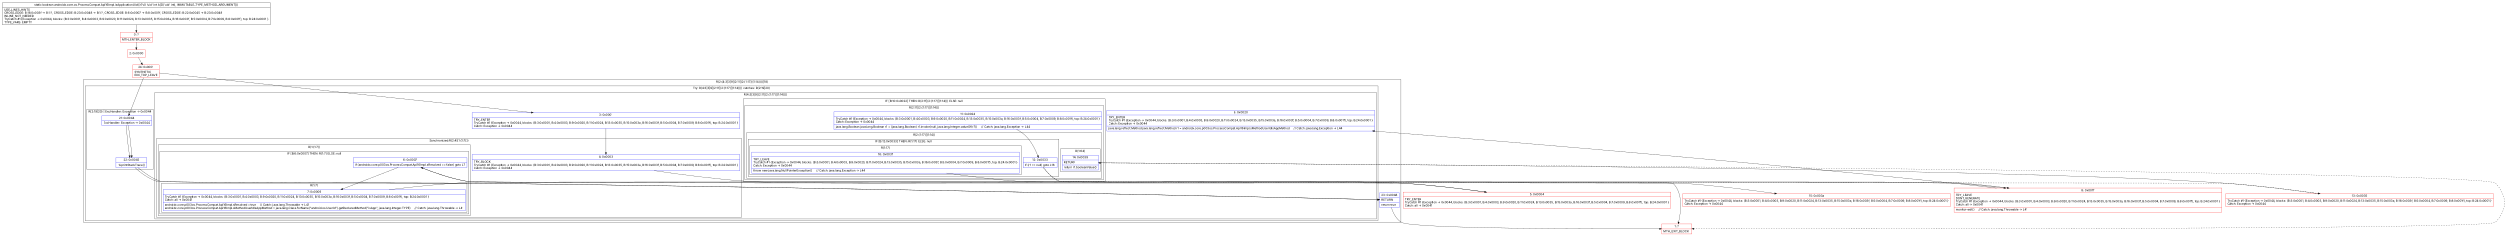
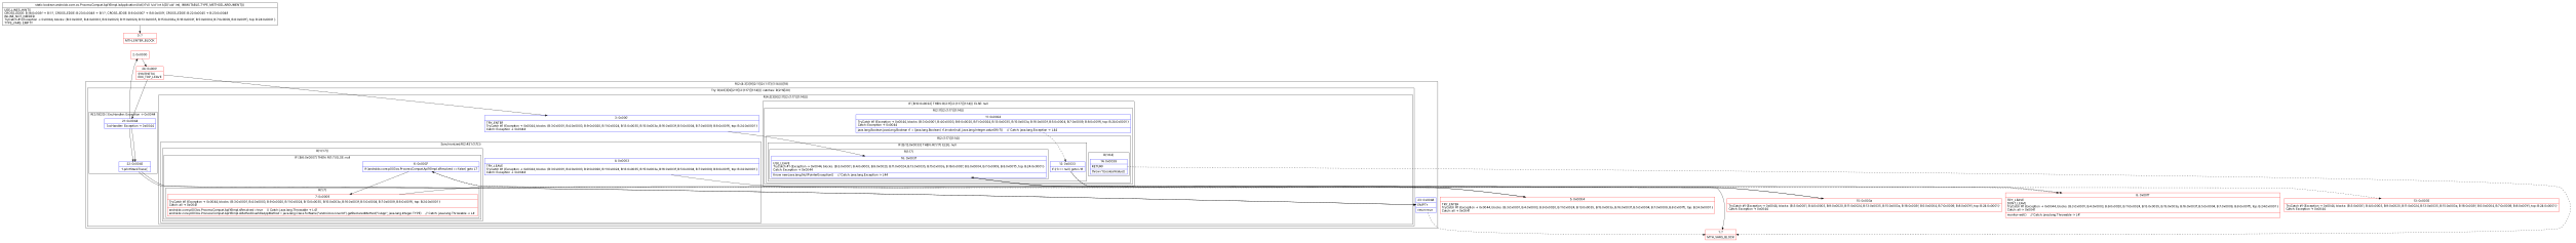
  digraph {
    fontname=Inter
    node [color=blue fontname=Inter shape=record]
    edge [fontname=Inter]
-   n1 [label="{7\:\ 0x0009|TryCatch #1 \{Exception \-\> 0x0044, blocks: (B:3:0x0001, B:4:0x0003, B:9:0x0020, B:11:0x0024, B:13:0x0035, B:15:0x003a, B:16:0x003f, B:5:0x0004, B:7:0x0009, B:8:0x001f), top: B:24:0x0001 \}\lCatch: all \-\> 0x0041\l|androidx.core.p003os.ProcessCompat.Api16Impl.sResolved = true     \/\/ Catch: java.lang.Throwable \-\> L41\landroidx.core.p003os.ProcessCompat.Api16Impl.sMethodUserIdIsAppMethod = java.lang.Class.forName(\"android.os.UserId\").getDeclaredMethod(\"isApp\", java.lang.Integer.TYPE)     \/\/ Catch: java.lang.Throwable \-\> L41\l}"]
+   n1 [color=red label="{7\:\ 0x0009|TryCatch #1 \{Exception \-\> 0x0044, blocks: (B:3:0x0001, B:4:0x0003, B:9:0x0020, B:11:0x0024, B:13:0x0035, B:15:0x003a, B:16:0x003f, B:5:0x0004, B:7:0x0009, B:8:0x001f), top: B:24:0x0001 \}\lCatch: all \-\> 0x0041\l|androidx.core.p003os.ProcessCompat.Api16Impl.sResolved = true     \/\/ Catch: java.lang.Throwable \-\> L41\landroidx.core.p003os.ProcessCompat.Api16Impl.sMethodUserIdIsAppMethod = java.lang.Class.forName(\"android.os.UserId\").getDeclaredMethod(\"isApp\", java.lang.Integer.TYPE)     \/\/ Catch: java.lang.Throwable \-\> L41\l}"]
    n2 [label="{6\:\ 0x0007|if (androidx.core.p003os.ProcessCompat.Api16Impl.sResolved == false) goto L7\l}"]
-   n3 [label="{4\:\ 0x0003|TRY_BLOCK\lTryCatch #1 \{Exception \-\> 0x0044, blocks: (B:3:0x0001, B:4:0x0003, B:9:0x0020, B:11:0x0024, B:13:0x0035, B:15:0x003a, B:16:0x003f, B:5:0x0004, B:7:0x0009, B:8:0x001f), top: B:24:0x0001 \}\lCatch: Exception \-\> 0x0044\l}"]
-   n4 [label="{16\:\ 0x003f|TRY_LEAVE\lTryCatch #1 \{Exception \-\> 0x0044, blocks: (B:3:0x0001, B:4:0x0003, B:9:0x0020, B:11:0x0024, B:13:0x0035, B:15:0x003a, B:16:0x003f, B:5:0x0004, B:7:0x0009, B:8:0x001f), top: B:24:0x0001 \}\lCatch: Exception \-\> 0x0044\l|throw new java.lang.NullPointerException()     \/\/ Catch: java.lang.Exception \-\> L44\l}"]
-   n5 [label="{12\:\ 0x0033|if (r1 == null) goto L16\l}"]
-   n6 [label="{14\:\ 0x0039|RETURN\l|return r1.booleanValue()\l}"]
+   n3 [label="{4\:\ 0x0003|TRY_LEAVE\lTryCatch #1 \{Exception \-\> 0x0044, blocks: (B:3:0x0001, B:4:0x0003, B:9:0x0020, B:11:0x0024, B:13:0x0035, B:15:0x003a, B:16:0x003f, B:5:0x0004, B:7:0x0009, B:8:0x001f), top: B:24:0x0001 \}\lCatch: Exception \-\> 0x0044\l}"]
+   n4 [label="{16\:\ 0x003f|USE_LEAVE\lTryCatch #1 \{Exception \-\> 0x0044, blocks: (B:3:0x0001, B:4:0x0003, B:9:0x0020, B:11:0x0024, B:13:0x0035, B:15:0x003a, B:16:0x003f, B:5:0x0004, B:7:0x0009, B:8:0x001f), top: B:24:0x0001 \}\lCatch: Exception \-\> 0x0044\l|throw new java.lang.NullPointerException()     \/\/ Catch: java.lang.Exception \-\> L44\l}"]
+   n5 [label="{12\:\ 0x0033|if (r3 == null) goto L16\l}"]
+   n6 [label="{14\:\ 0x0039|RETURN\l|throw r1.booleanValue()\l}"]
    n7 [label="{11\:\ 0x0024|TryCatch #1 \{Exception \-\> 0x0044, blocks: (B:3:0x0001, B:4:0x0003, B:9:0x0020, B:11:0x0024, B:13:0x0035, B:15:0x003a, B:16:0x003f, B:5:0x0004, B:7:0x0009, B:8:0x001f), top: B:24:0x0001 \}\lCatch: Exception \-\> 0x0044\l|java.lang.Boolean java.lang.Boolean r1 = (java.lang.Boolean) r1.invoke(null, java.lang.Integer.valueOf(r7))     \/\/ Catch: java.lang.Exception \-\> L44\l}"]
    n8 [label="{3\:\ 0x0001|TRY_ENTER\lTryCatch #1 \{Exception \-\> 0x0044, blocks: (B:3:0x0001, B:4:0x0003, B:9:0x0020, B:11:0x0024, B:13:0x0035, B:15:0x003a, B:16:0x003f, B:5:0x0004, B:7:0x0009, B:8:0x001f), top: B:24:0x0001 \}\lCatch: Exception \-\> 0x0044\l}"]
-   n9 [label="{9\:\ 0x0020|TRY_ENTER\lTryCatch #1 \{Exception \-\> 0x0044, blocks: (B:3:0x0001, B:4:0x0003, B:9:0x0020, B:11:0x0024, B:13:0x0035, B:15:0x003a, B:16:0x003f, B:5:0x0004, B:7:0x0009, B:8:0x001f), top: B:24:0x0001 \}\lCatch: Exception \-\> 0x0044\l|java.lang.reflect.Method java.lang.reflect.Method r1 = androidx.core.p003os.ProcessCompat.Api16Impl.sMethodUserIdIsAppMethod     \/\/ Catch: java.lang.Exception \-\> L44\l}"]
    n10 [label="{21\:\ 0x0044|ExcHandler: Exception \-\> 0x0044\l}"]
-   n11 [label="{22\:\ 0x0045|r4.printStackTrace()\l}"]
-   n12 [label="{23\:\ 0x0048|RETURN\l|return true\l}"]
-   n13 [color=red label="{8\:\ 0x001f|TRY_LEAVE\lDONT_GENERATE\lTryCatch #1 \{Exception \-\> 0x0044, blocks: (B:3:0x0001, B:4:0x0003, B:9:0x0020, B:11:0x0024, B:13:0x0035, B:15:0x003a, B:16:0x003f, B:5:0x0004, B:7:0x0009, B:8:0x001f), top: B:24:0x0001 \}\lCatch: all \-\> 0x0041\l|monitor\-exit()     \/\/ Catch: java.lang.Throwable \-\> L41\l}"]
+   n11 [label="{22\:\ 0x0045|r1.printStackTrace()\l}"]
+   n12 [label="{23\:\ 0x0048|EMPTY\l|return true\l}"]
+   n13 [color=red label="{8\:\ 0x001f|TRY_LEAVE\lDONT_LEAVE\lTryCatch #1 \{Exception \-\> 0x0044, blocks: (B:3:0x0001, B:4:0x0003, B:9:0x0020, B:11:0x0024, B:13:0x0035, B:15:0x003a, B:16:0x003f, B:5:0x0004, B:7:0x0009, B:8:0x001f), top: B:24:0x0001 \}\lCatch: all \-\> 0x0041\l|monitor\-exit()     \/\/ Catch: java.lang.Throwable \-\> L41\l}"]
    n14 [color=red label="{5\:\ 0x0004|TRY_ENTER\lTryCatch #1 \{Exception \-\> 0x0044, blocks: (B:3:0x0001, B:4:0x0003, B:9:0x0020, B:11:0x0024, B:13:0x0035, B:15:0x003a, B:16:0x003f, B:5:0x0004, B:7:0x0009, B:8:0x001f), top: B:24:0x0001 \}\lCatch: all \-\> 0x0041\l}"]
-   n15 [color=red label="{1\:\ ?|MTH_EXIT_BLOCK\l}"]
+   n15 [color=red label="{1\:\ ?|MTH_VARS_BLOCK\l}"]
    n16 [color=red label="{13\:\ 0x0035|TryCatch #1 \{Exception \-\> 0x0044, blocks: (B:3:0x0001, B:4:0x0003, B:9:0x0020, B:11:0x0024, B:13:0x0035, B:15:0x003a, B:16:0x003f, B:5:0x0004, B:7:0x0009, B:8:0x001f), top: B:24:0x0001 \}\lCatch: Exception \-\> 0x0044\l}"]
    n17 [color=red label="{15\:\ 0x003a|TryCatch #1 \{Exception \-\> 0x0044, blocks: (B:3:0x0001, B:4:0x0003, B:9:0x0020, B:11:0x0024, B:13:0x0035, B:15:0x003a, B:16:0x003f, B:5:0x0004, B:7:0x0009, B:8:0x001f), top: B:24:0x0001 \}\lCatch: Exception \-\> 0x0044\l}"]
    n18 [color=red label="{0\:\ ?|MTH_ENTER_BLOCK\l}"]
    n19 [color=red label="{2\:\ 0x0000}"]
    n20 [color=red label="{24\:\ 0x0001|SYNTHETIC\lEXC_TOP_LEAVE\l}"]
    n21 [label="{static boolean androidx.core.os.ProcessCompat.Api16Impl.isApplicationUid((r7v0 'uid' int A[D('uid' int), IMMUTABLE_TYPE, METHOD_ARGUMENT]))  | USE_LINES_HINTS\lCROSS_EDGE: B:16:0x003f \-\> B:1:?, CROSS_EDGE: B:23:0x0048 \-\> B:1:?, CROSS_EDGE: B:6:0x0007 \-\> B:8:0x001f, CROSS_EDGE: B:22:0x0045 \-\> B:23:0x0048\lINLINE_NOT_NEEDED\lTryCatch #1 \{Exception \-\> 0x0044, blocks: (B:3:0x0001, B:4:0x0003, B:9:0x0020, B:11:0x0024, B:13:0x0035, B:15:0x003a, B:16:0x003f, B:5:0x0004, B:7:0x0009, B:8:0x001f), top: B:24:0x0001 \}\lTYPE_VARS: EMPTY\l}" color=""]
    subgraph cluster_1 {
      label="R(2:(4:3|3|9|(2:11|(2:(1:17)|(1:14))))|18)"
      n12
      subgraph cluster_2 {
        label="Try: R(4:3|3|9|(2:11|(2:(1:17)|(1:14)))) catches: R(2:19|20)"
        subgraph cluster_3 {
          label="R(4:3|3|9|(2:11|(2:(1:17)|(1:14))))"
          n8
-         n9
          subgraph cluster_4 {
            label="Synchronized:R(2:4|(1:(1:7)))"
            n3
            subgraph cluster_5 {
              label="R(1:(1:7))"
              subgraph cluster_6 {
                label="IF [B:6:0x0007] THEN: R(1:7) ELSE: null"
                n2
                subgraph cluster_7 {
                  label="R(1:7)"
                  n1
                }
              }
            }
          }
          subgraph cluster_8 {
            label="IF [B:10:0x0022] THEN: R(2:11|(2:(1:17)|(1:14))) ELSE: null"
            subgraph cluster_9 {
              label="R(2:11|(2:(1:17)|(1:14)))"
              n7
              subgraph cluster_10 {
                label="R(2:(1:17)|(1:14))"
                subgraph cluster_11 {
                  label="IF [B:12:0x0033] THEN: R(1:17) ELSE: null"
                  n5
                  subgraph cluster_12 {
                    label="R(1:17)"
                    n4
                  }
                }
                subgraph cluster_13 {
                  label="R(1:64)"
                  n6
                }
              }
            }
          }
        }
        subgraph cluster_14 {
          label="R(2:19|20) | ExcHandler: Exception \-\> 0x0044\l"
          n10
          n11
        }
      }
    }
    subgraph cluster_15 {
      label="R(2:19|20) | ExcHandler: Exception \-\> 0x0044\l"
    }
    n1 -> n13
    n2 -> n1
-   n2 -> n13 [style=solid]
+   n2 -> n13 [style=dashed]
    n3 -> n14
    n4 -> n15
    n5 -> n16 [style=dashed]
    n5 -> n17
    n6 -> n15 [style=dashed]
-   n7 -> n5
-   n8 -> n3
+   n7 -> n5 [style=dashed]
+   n8 -> n4
    n10 -> n11
    n10 -> n11
    n11 -> n12
    n11 -> n12
-   n12 -> n15
-   n13 -> n9
+   n12 -> n15 [style=dashed]
    n14 -> n2
-   n16 -> n6
-   n18 -> n19
+   n17 -> n4
+   n10 -> n19
    n19 -> n20
    n20 -> n8
    n20 -> n10
    n21 -> n18
  }
